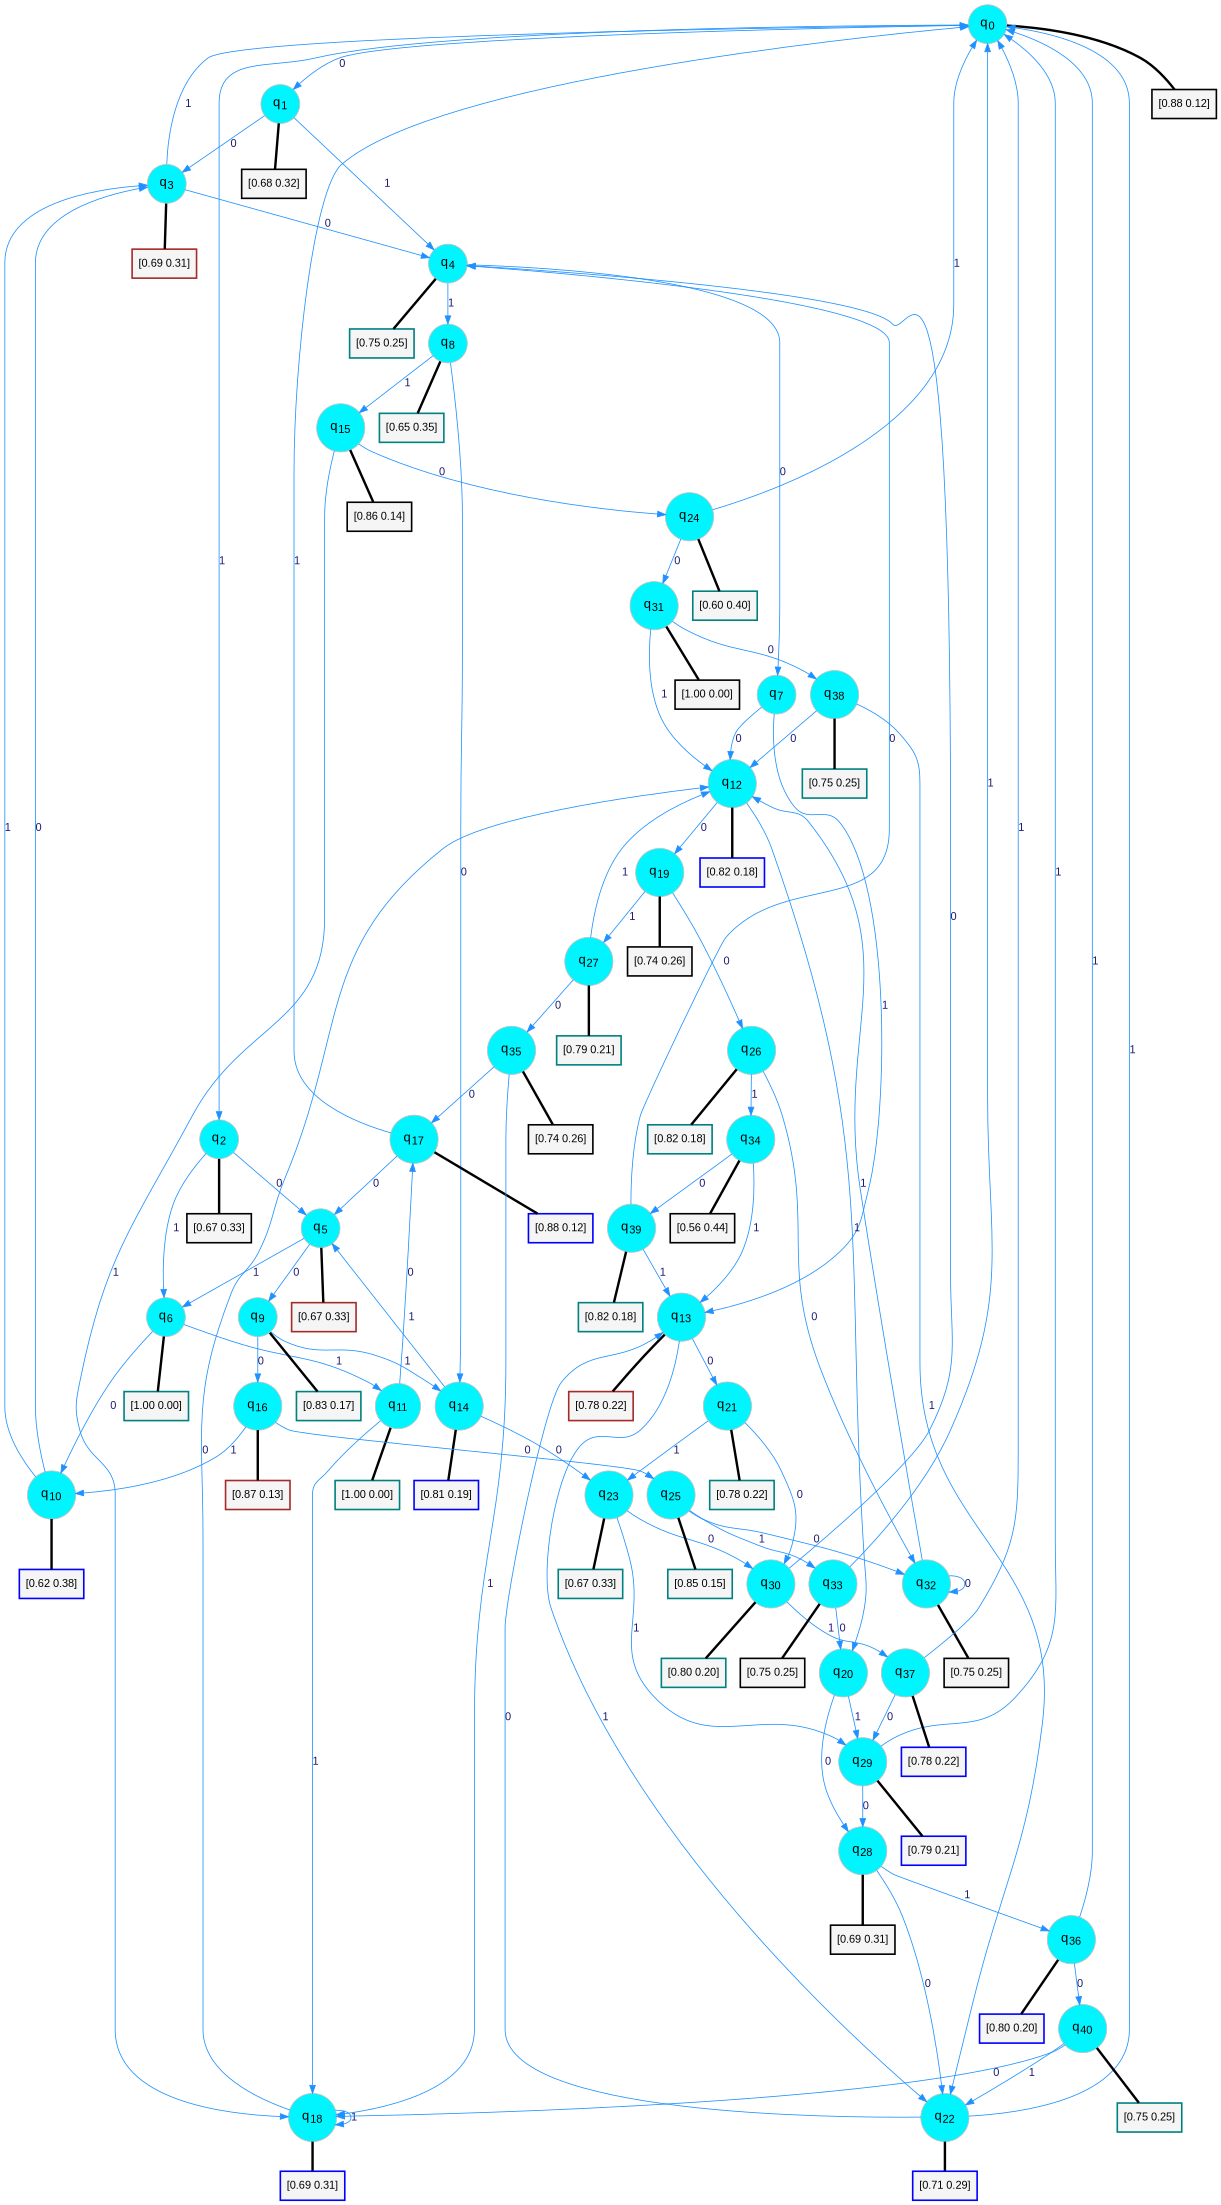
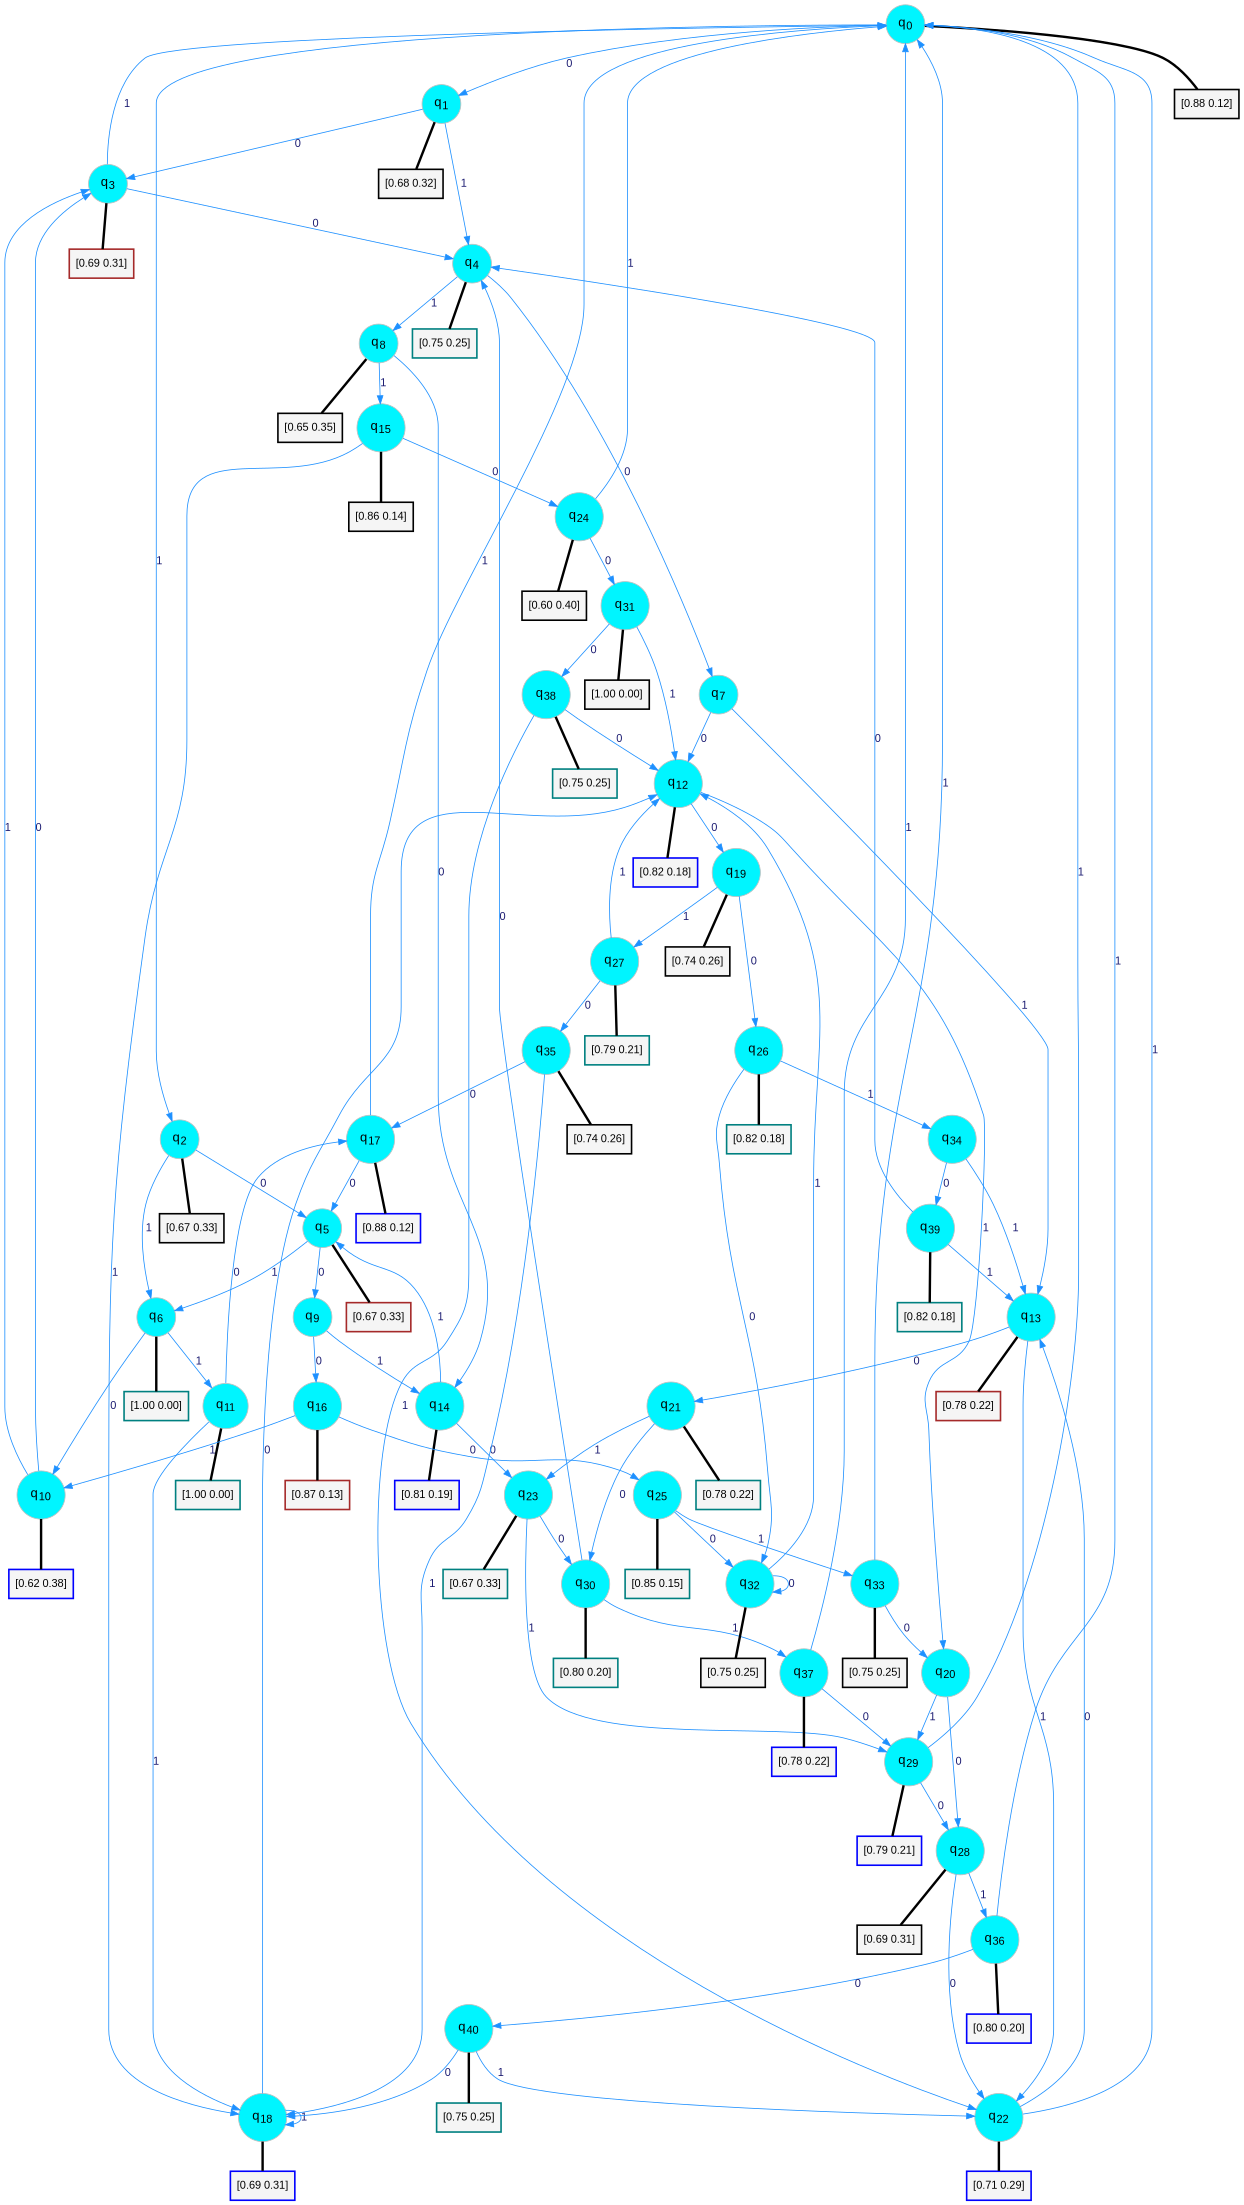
  digraph {
    fontname="Liberation Sans"
    rankdir=TD
    node [color=gray fillcolor=turquoise1 fontcolor=black fontname="Liberation Sans" fontsize=16 fontweight=bold shape=circle style=filled]
    edge [arrowsize=1 color=dodgerblue1 fontcolor=midnightblue fontname="Liberation Sans" fontweight=bold penwidth=1 style=solid weight=20]
    n1 [label=<q<SUB>0</SUB>>]
    n2 [label=<q<SUB>1</SUB>>]
    n3 [label=<q<SUB>2</SUB>>]
    n4 [color=black fillcolor=whitesmoke fontsize=14 label="[0.88 0.12]" penwidth=2 shape=box]
    n5 [label=<q<SUB>3</SUB>>]
    n6 [label=<q<SUB>4</SUB>>]
    n7 [color=black fillcolor=whitesmoke fontsize=14 label="[0.68 0.32]" penwidth=2 shape=box]
    n8 [label=<q<SUB>5</SUB>>]
    n9 [label=<q<SUB>6</SUB>>]
    n10 [color=black fillcolor=whitesmoke fontsize=14 label="[0.67 0.33]" penwidth=2 shape=box]
    n11 [color=brown fillcolor=whitesmoke fontsize=14 label="[0.69 0.31]" penwidth=2 shape=box]
    n12 [label=<q<SUB>7</SUB>>]
    n13 [label=<q<SUB>8</SUB>>]
    n14 [color=teal fillcolor=whitesmoke fontsize=14 label="[0.75 0.25]" penwidth=2 shape=box]
    n15 [label=<q<SUB>9</SUB>>]
    n16 [color=brown fillcolor=whitesmoke fontsize=14 label="[0.67 0.33]" penwidth=2 shape=box]
    n17 [label=<q<SUB>10</SUB>>]
    n18 [label=<q<SUB>11</SUB>>]
    n19 [color=teal fillcolor=whitesmoke fontsize=14 label="[1.00 0.00]" penwidth=2 shape=box]
    n20 [label=<q<SUB>12</SUB>>]
    n21 [label=<q<SUB>13</SUB>>]
    n22 [label=<q<SUB>14</SUB>>]
    n23 [label=<q<SUB>15</SUB>>]
-   n24 [color=teal fillcolor=whitesmoke fontsize=14 label="[0.65 0.35]" penwidth=2 shape=box]
+   n24 [color=black fillcolor=whitesmoke fontsize=14 label="[0.65 0.35]" penwidth=2 shape=box]
    n25 [label=<q<SUB>16</SUB>>]
-   n26 [color=teal fillcolor=whitesmoke fontsize=14 label="[0.83 0.17]" penwidth=2 shape=box]
    n27 [color=blue fillcolor=whitesmoke fontsize=14 label="[0.62 0.38]" penwidth=2 shape=box]
    n28 [label=<q<SUB>17</SUB>>]
    n29 [label=<q<SUB>18</SUB>>]
    n30 [color=teal fillcolor=whitesmoke fontsize=14 label="[1.00 0.00]" penwidth=2 shape=box]
    n31 [label=<q<SUB>19</SUB>>]
    n32 [label=<q<SUB>20</SUB>>]
    n33 [color=blue fillcolor=whitesmoke fontsize=14 label="[0.82 0.18]" penwidth=2 shape=box]
    n34 [label=<q<SUB>21</SUB>>]
    n35 [label=<q<SUB>22</SUB>>]
    n36 [color=brown fillcolor=whitesmoke fontsize=14 label="[0.78 0.22]" penwidth=2 shape=box]
    n37 [label=<q<SUB>23</SUB>>]
    n38 [color=blue fillcolor=whitesmoke fontsize=14 label="[0.81 0.19]" penwidth=2 shape=box]
    n39 [label=<q<SUB>24</SUB>>]
    n40 [color=black fillcolor=whitesmoke fontsize=14 label="[0.86 0.14]" penwidth=2 shape=box]
    n41 [label=<q<SUB>25</SUB>>]
    n42 [color=brown fillcolor=whitesmoke fontsize=14 label="[0.87 0.13]" penwidth=2 shape=box]
    n43 [color=blue fillcolor=whitesmoke fontsize=14 label="[0.88 0.12]" penwidth=2 shape=box]
    n44 [color=blue fillcolor=whitesmoke fontsize=14 label="[0.69 0.31]" penwidth=2 shape=box]
    n45 [label=<q<SUB>26</SUB>>]
    n46 [label=<q<SUB>27</SUB>>]
    n47 [color=black fillcolor=whitesmoke fontsize=14 label="[0.74 0.26]" penwidth=2 shape=box]
    n48 [label=<q<SUB>28</SUB>>]
    n49 [label=<q<SUB>29</SUB>>]
    n50 [label=<q<SUB>30</SUB>>]
    n51 [color=teal fillcolor=whitesmoke fontsize=14 label="[0.78 0.22]" penwidth=2 shape=box]
    n52 [color=blue fillcolor=whitesmoke fontsize=14 label="[0.71 0.29]" penwidth=2 shape=box]
    n53 [color=teal fillcolor=whitesmoke fontsize=14 label="[0.67 0.33]" penwidth=2 shape=box]
    n54 [label=<q<SUB>31</SUB>>]
-   n55 [color=teal fillcolor=whitesmoke fontsize=14 label="[0.60 0.40]" penwidth=2 shape=box]
+   n55 [color=black fillcolor=whitesmoke fontsize=14 label="[0.60 0.40]" penwidth=2 shape=box]
    n56 [label=<q<SUB>32</SUB>>]
    n57 [label=<q<SUB>33</SUB>>]
    n58 [color=teal fillcolor=whitesmoke fontsize=14 label="[0.85 0.15]" penwidth=2 shape=box]
    n59 [label=<q<SUB>34</SUB>>]
    n60 [color=teal fillcolor=whitesmoke fontsize=14 label="[0.82 0.18]" penwidth=2 shape=box]
    n61 [label=<q<SUB>35</SUB>>]
    n62 [color=teal fillcolor=whitesmoke fontsize=14 label="[0.79 0.21]" penwidth=2 shape=box]
    n63 [label=<q<SUB>36</SUB>>]
    n64 [color=black fillcolor=whitesmoke fontsize=14 label="[0.69 0.31]" penwidth=2 shape=box]
    n65 [color=blue fillcolor=whitesmoke fontsize=14 label="[0.79 0.21]" penwidth=2 shape=box]
    n66 [label=<q<SUB>37</SUB>>]
    n67 [color=teal fillcolor=whitesmoke fontsize=14 label="[0.80 0.20]" penwidth=2 shape=box]
    n68 [label=<q<SUB>38</SUB>>]
    n69 [color=black fillcolor=whitesmoke fontsize=14 label="[1.00 0.00]" penwidth=2 shape=box]
    n70 [color=black fillcolor=whitesmoke fontsize=14 label="[0.75 0.25]" penwidth=2 shape=box]
    n71 [color=black fillcolor=whitesmoke fontsize=14 label="[0.75 0.25]" penwidth=2 shape=box]
    n72 [label=<q<SUB>39</SUB>>]
-   n73 [color=black fillcolor=whitesmoke fontsize=14 label="[0.56 0.44]" penwidth=2 shape=box]
    n74 [color=black fillcolor=whitesmoke fontsize=14 label="[0.74 0.26]" penwidth=2 shape=box]
    n75 [label=<q<SUB>40</SUB>>]
    n76 [color=blue fillcolor=whitesmoke fontsize=14 label="[0.80 0.20]" penwidth=2 shape=box]
    n77 [color=blue fillcolor=whitesmoke fontsize=14 label="[0.78 0.22]" penwidth=2 shape=box]
    n78 [color=teal fillcolor=whitesmoke fontsize=14 label="[0.75 0.25]" penwidth=2 shape=box]
    n79 [color=teal fillcolor=whitesmoke fontsize=14 label="[0.82 0.18]" penwidth=2 shape=box]
    n80 [color=teal fillcolor=whitesmoke fontsize=14 label="[0.75 0.25]" penwidth=2 shape=box]
    n1 -> n2 [label=0]
    n1 -> n3 [label=1]
    n1 -> n4 [arrowhead=none color=black penwidth=3]
    n2 -> n5 [label=0]
    n2 -> n6 [label=1]
    n2 -> n7 [arrowhead=none color=black penwidth=3]
    n3 -> n8 [label=0]
    n3 -> n9 [label=1]
    n3 -> n10 [arrowhead=none color=black penwidth=3]
    n5 -> n1 [label=1]
    n5 -> n6 [label=0]
    n5 -> n11 [arrowhead=none color=black penwidth=3]
    n6 -> n12 [label=0]
    n6 -> n13 [label=1]
    n6 -> n14 [arrowhead=none color=black penwidth=3]
    n8 -> n9 [label=1]
    n8 -> n15 [label=0]
    n8 -> n16 [arrowhead=none color=black penwidth=3]
    n9 -> n17 [label=0]
    n9 -> n18 [label=1]
    n9 -> n19 [arrowhead=none color=black penwidth=3]
    n12 -> n20 [label=0]
    n12 -> n21 [label=1]
    n13 -> n22 [label=0]
    n13 -> n23 [label=1]
    n13 -> n24 [arrowhead=none color=black penwidth=3]
    n15 -> n22 [label=1]
    n15 -> n25 [label=0]
-   n15 -> n26 [arrowhead=none color=black penwidth=3]
    n17 -> n5 [label=0]
    n17 -> n5 [label=1]
    n17 -> n27 [arrowhead=none color=black penwidth=3]
    n18 -> n28 [label=0]
    n18 -> n29 [label=1]
    n18 -> n30 [arrowhead=none color=black penwidth=3]
    n20 -> n31 [label=0]
    n20 -> n32 [label=1]
    n20 -> n33 [arrowhead=none color=black penwidth=3]
    n21 -> n34 [label=0]
    n21 -> n35 [label=1]
    n21 -> n36 [arrowhead=none color=black penwidth=3]
    n22 -> n8 [label=1]
    n22 -> n37 [label=0]
    n22 -> n38 [arrowhead=none color=black penwidth=3]
    n23 -> n29 [label=1]
    n23 -> n39 [label=0]
    n23 -> n40 [arrowhead=none color=black penwidth=3]
    n25 -> n17 [label=1]
    n25 -> n41 [label=0]
    n25 -> n42 [arrowhead=none color=black penwidth=3]
    n28 -> n1 [label=1]
    n28 -> n8 [label=0]
    n28 -> n43 [arrowhead=none color=black penwidth=3]
    n29 -> n20 [label=0]
    n29 -> n29 [label=1]
    n29 -> n44 [arrowhead=none color=black penwidth=3]
    n31 -> n45 [label=0]
    n31 -> n46 [label=1]
    n31 -> n47 [arrowhead=none color=black penwidth=3]
    n32 -> n48 [label=0]
    n32 -> n49 [label=1]
    n34 -> n37 [label=1]
    n34 -> n50 [label=0]
    n34 -> n51 [arrowhead=none color=black penwidth=3]
    n35 -> n1 [label=1]
    n35 -> n21 [label=0]
    n35 -> n52 [arrowhead=none color=black penwidth=3]
    n37 -> n49 [label=1]
    n37 -> n50 [label=0]
    n37 -> n53 [arrowhead=none color=black penwidth=3]
    n39 -> n1 [label=1]
    n39 -> n54 [label=0]
    n39 -> n55 [arrowhead=none color=black penwidth=3]
    n41 -> n56 [label=0]
    n41 -> n57 [label=1]
    n41 -> n58 [arrowhead=none color=black penwidth=3]
    n45 -> n56 [label=0]
    n45 -> n59 [label=1]
    n45 -> n60 [arrowhead=none color=black penwidth=3]
    n46 -> n20 [label=1]
    n46 -> n61 [label=0]
    n46 -> n62 [arrowhead=none color=black penwidth=3]
    n48 -> n35 [label=0]
    n48 -> n63 [label=1]
    n48 -> n64 [arrowhead=none color=black penwidth=3]
    n49 -> n1 [label=1]
    n49 -> n48 [label=0]
    n49 -> n65 [arrowhead=none color=black penwidth=3]
    n50 -> n6 [label=0]
    n50 -> n66 [label=1]
    n50 -> n67 [arrowhead=none color=black penwidth=3]
    n54 -> n20 [label=1]
    n54 -> n68 [label=0]
    n54 -> n69 [arrowhead=none color=black penwidth=3]
    n56 -> n20 [label=1]
    n56 -> n56 [label=0]
    n56 -> n70 [arrowhead=none color=black penwidth=3]
    n57 -> n1 [label=1]
    n57 -> n32 [label=0]
    n57 -> n71 [arrowhead=none color=black penwidth=3]
    n59 -> n21 [label=1]
    n59 -> n72 [label=0]
-   n59 -> n73 [arrowhead=none color=black penwidth=3]
    n61 -> n28 [label=0]
    n61 -> n29 [label=1]
    n61 -> n74 [arrowhead=none color=black penwidth=3]
    n63 -> n1 [label=1]
    n63 -> n75 [label=0]
    n63 -> n76 [arrowhead=none color=black penwidth=3]
    n66 -> n1 [label=1]
    n66 -> n49 [label=0]
    n66 -> n77 [arrowhead=none color=black penwidth=3]
    n68 -> n20 [label=0]
    n68 -> n35 [label=1]
    n68 -> n78 [arrowhead=none color=black penwidth=3]
    n72 -> n6 [label=0]
    n72 -> n21 [label=1]
    n72 -> n79 [arrowhead=none color=black penwidth=3]
    n75 -> n29 [label=0]
    n75 -> n35 [label=1]
    n75 -> n80 [arrowhead=none color=black penwidth=3]
  }
